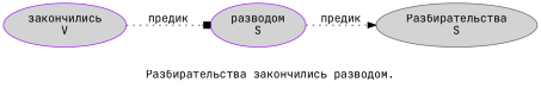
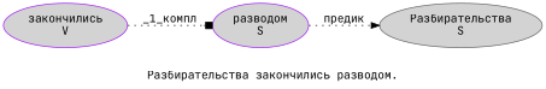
  digraph {
    fontname="JetBrains Mono"
    label="Разбирательства закончились разводом."
    rankdir=LR
    node [color=purple fillcolor=lightgray fontname="JetBrains Mono" penwidth=1 shape=ellipse style=filled]
    edge [fontname="JetBrains Mono" style=dotted]
    n1 [color=gray40 label="Разбирательства\nS"]
    n2 [label="закончились\nV"]
    n3 [label="разводом\nS"]
-   n2 -> n3 [arrowhead=box label="предик"]
+   n2 -> n3 [arrowhead=box label="_1_компл"]
    n3 -> n1 [arrowhead=normal label="предик"]
  }
